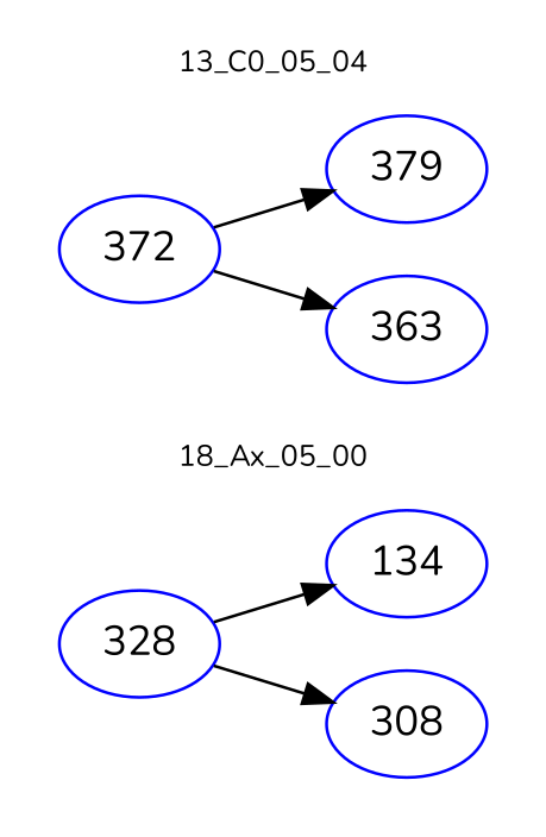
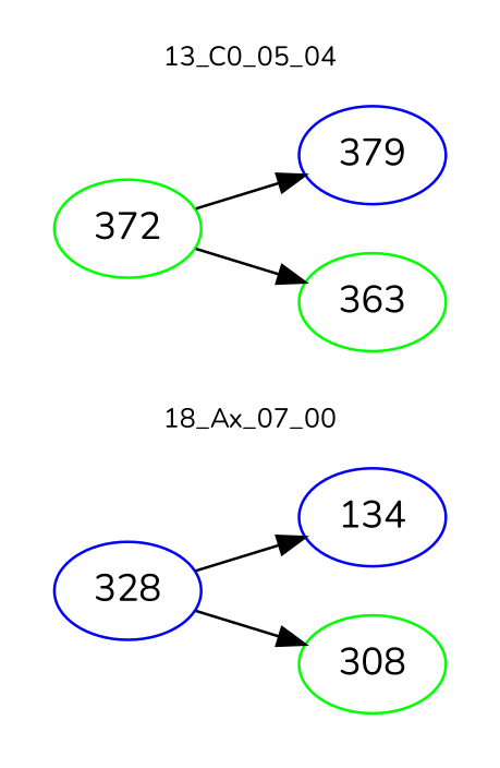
  digraph {
    fontname=Nunito
    rankdir=LR
    node [color=blue fontname=Nunito]
    edge [color=black fontname=Nunito]
    n1 [label=328]
-   n2 [label=308]
+   n2 [color=green label=308]
    n3 [label=134]
-   n4 [label=372]
-   n5 [label=363]
+   n4 [color=green label=372]
+   n5 [color=green label=363]
    n6 [label=379]
    subgraph cluster_1 {
      color=white
      fontsize=10
-     label="18_Ax_05_00"
+     label="18_Ax_07_00"
      n1
      n2
      n3
    }
    subgraph cluster_2 {
      color=white
      fontsize=10
      label="13_C0_05_04"
      n4
      n5
      n6
    }
    n1 -> n2
    n1 -> n3
    n4 -> n5
    n4 -> n6
  }
